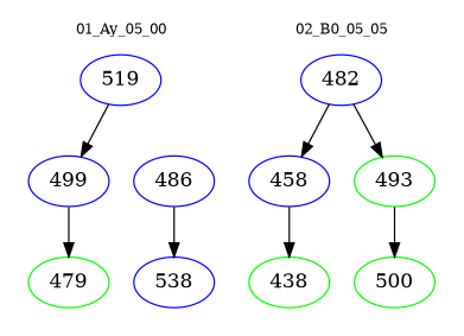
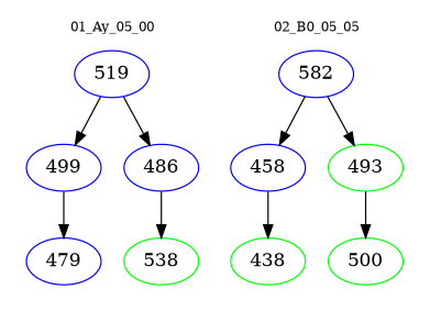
  digraph {
    node [color=blue]
    edge [color=black]
    n1 [label=519]
    n2 [label=499]
    n3 [label=486]
-   n4 [color=green label=479]
-   n5 [label=538]
-   n6 [label=482]
+   n4 [label=479]
+   n5 [color=green label=538]
+   n6 [label=582]
    n7 [label=458]
    n8 [color=green label=493]
    n9 [color=green label=438]
    n10 [color=green label=500]
    subgraph cluster_1 {
      color=white
      fontsize=10
      label="01_Ay_05_00"
      n1
      n2
      n3
      n4
      n5
    }
    subgraph cluster_2 {
      color=white
      fontsize=10
      label="02_B0_05_05"
      n6
      n7
      n8
      n9
      n10
    }
    n1 -> n2
+   n1 -> n3
    n2 -> n4
    n3 -> n5
    n6 -> n7
    n6 -> n8
    n7 -> n9
    n8 -> n10
  }
